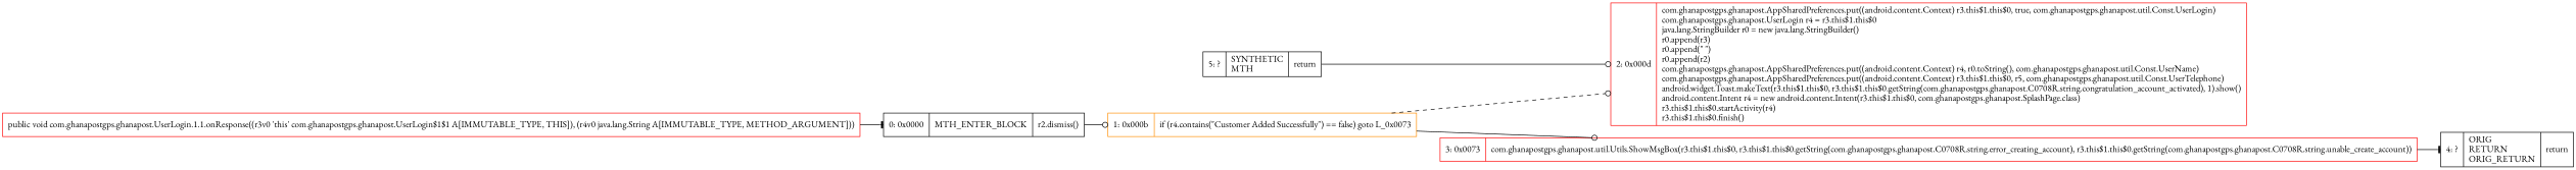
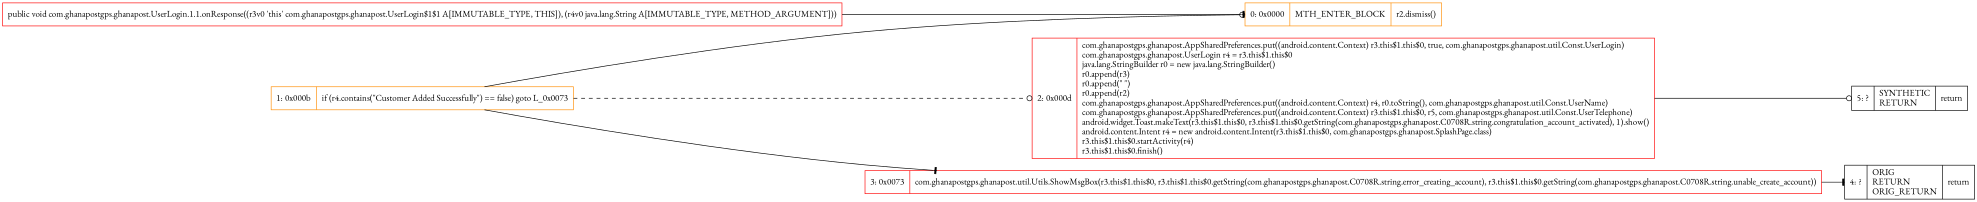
  digraph {
    fontname="EB Garamond"
    rankdir=LR
    node [color=red fontname="EB Garamond" shape=record]
    edge [arrowhead=odot fontname="EB Garamond"]
-   n1 [color=black label="{0\:\ 0x0000|MTH_ENTER_BLOCK\l|r2.dismiss()\l}"]
+   n1 [color=darkorange label="{0\:\ 0x0000|MTH_ENTER_BLOCK\l|r2.dismiss()\l}"]
    n2 [color=darkorange label="{1\:\ 0x000b|if (r4.contains(\"Customer Added Successfully\") == false) goto L_0x0073\l}"]
    n3 [label="{2\:\ 0x000d|com.ghanapostgps.ghanapost.AppSharedPreferences.put((android.content.Context) r3.this$1.this$0, true, com.ghanapostgps.ghanapost.util.Const.UserLogin)\lcom.ghanapostgps.ghanapost.UserLogin r4 = r3.this$1.this$0\ljava.lang.StringBuilder r0 = new java.lang.StringBuilder()\lr0.append(r3)\lr0.append(\" \")\lr0.append(r2)\lcom.ghanapostgps.ghanapost.AppSharedPreferences.put((android.content.Context) r4, r0.toString(), com.ghanapostgps.ghanapost.util.Const.UserName)\lcom.ghanapostgps.ghanapost.AppSharedPreferences.put((android.content.Context) r3.this$1.this$0, r5, com.ghanapostgps.ghanapost.util.Const.UserTelephone)\landroid.widget.Toast.makeText(r3.this$1.this$0, r3.this$1.this$0.getString(com.ghanapostgps.ghanapost.C0708R.string.congratulation_account_activated), 1).show()\landroid.content.Intent r4 = new android.content.Intent(r3.this$1.this$0, com.ghanapostgps.ghanapost.SplashPage.class)\lr3.this$1.this$0.startActivity(r4)\lr3.this$1.this$0.finish()\l}"]
    n4 [label="{3\:\ 0x0073|com.ghanapostgps.ghanapost.util.Utils.ShowMsgBox(r3.this$1.this$0, r3.this$1.this$0.getString(com.ghanapostgps.ghanapost.C0708R.string.error_creating_account), r3.this$1.this$0.getString(com.ghanapostgps.ghanapost.C0708R.string.unable_create_account))\l}"]
-   n5 [color=black label="{5\:\ ?|SYNTHETIC\lMTH\l|return\l}"]
+   n5 [color=black label="{5\:\ ?|SYNTHETIC\lRETURN\l|return\l}"]
    n6 [color=black label="{4\:\ ?|ORIG\lRETURN\lORIG_RETURN\l|return\l}"]
    n7 [label="{public void com.ghanapostgps.ghanapost.UserLogin.1.1.onResponse((r3v0 'this' com.ghanapostgps.ghanapost.UserLogin$1$1 A[IMMUTABLE_TYPE, THIS]), (r4v0 java.lang.String A[IMMUTABLE_TYPE, METHOD_ARGUMENT])) }"]
-   n1 -> n2
+   n2 -> n1
    n2 -> n3 [style=dashed]
-   n2 -> n4
-   n5 -> n3
+   n2 -> n4 [arrowhead=tee]
+   n3 -> n5
    n4 -> n6 [arrowhead=tee]
    n7 -> n1 [arrowhead=tee]
  }
